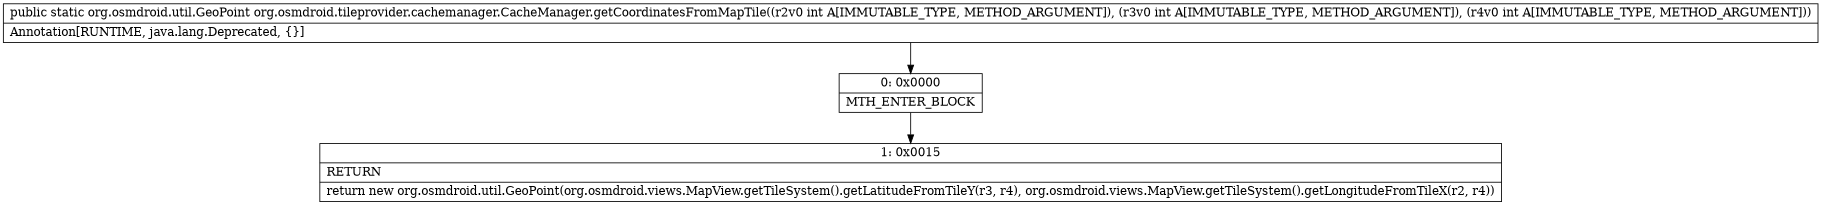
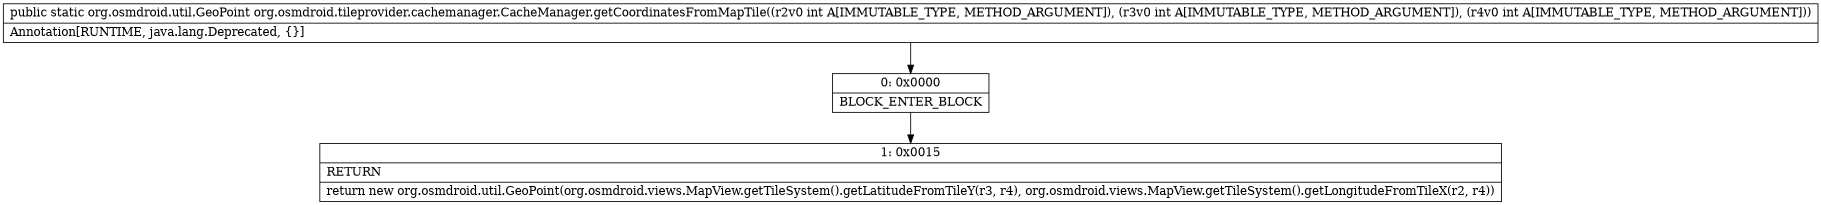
  digraph {
    node [shape=record]
-   n1 [label="{0\:\ 0x0000|MTH_ENTER_BLOCK\l}"]
+   n1 [label="{0\:\ 0x0000|BLOCK_ENTER_BLOCK\l}"]
    n2 [label="{1\:\ 0x0015|RETURN\l|return new org.osmdroid.util.GeoPoint(org.osmdroid.views.MapView.getTileSystem().getLatitudeFromTileY(r3, r4), org.osmdroid.views.MapView.getTileSystem().getLongitudeFromTileX(r2, r4))\l}"]
    n3 [label="{public static org.osmdroid.util.GeoPoint org.osmdroid.tileprovider.cachemanager.CacheManager.getCoordinatesFromMapTile((r2v0 int A[IMMUTABLE_TYPE, METHOD_ARGUMENT]), (r3v0 int A[IMMUTABLE_TYPE, METHOD_ARGUMENT]), (r4v0 int A[IMMUTABLE_TYPE, METHOD_ARGUMENT]))  | Annotation[RUNTIME, java.lang.Deprecated, \{\}]\l}"]
    n1 -> n2
    n3 -> n1
  }
